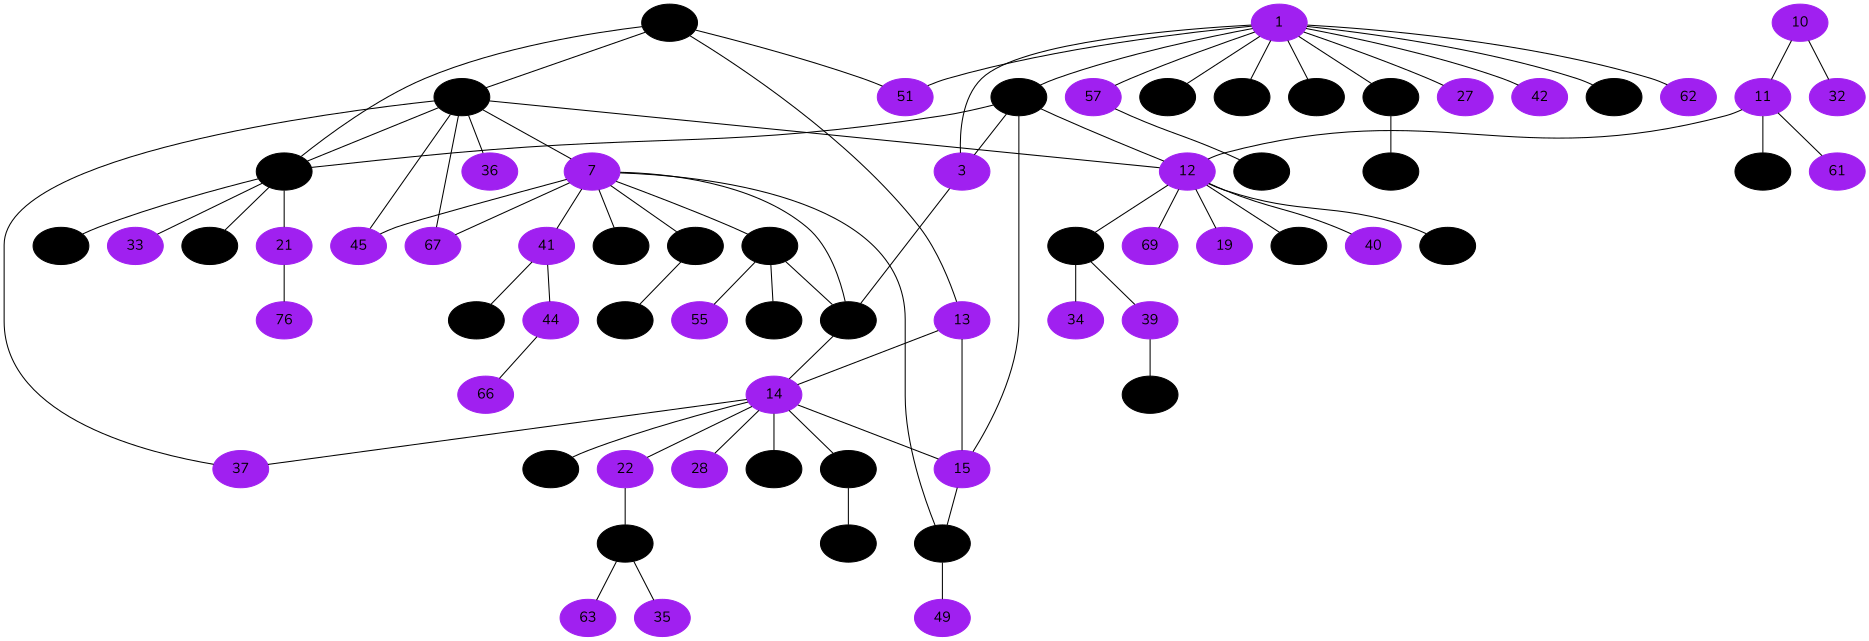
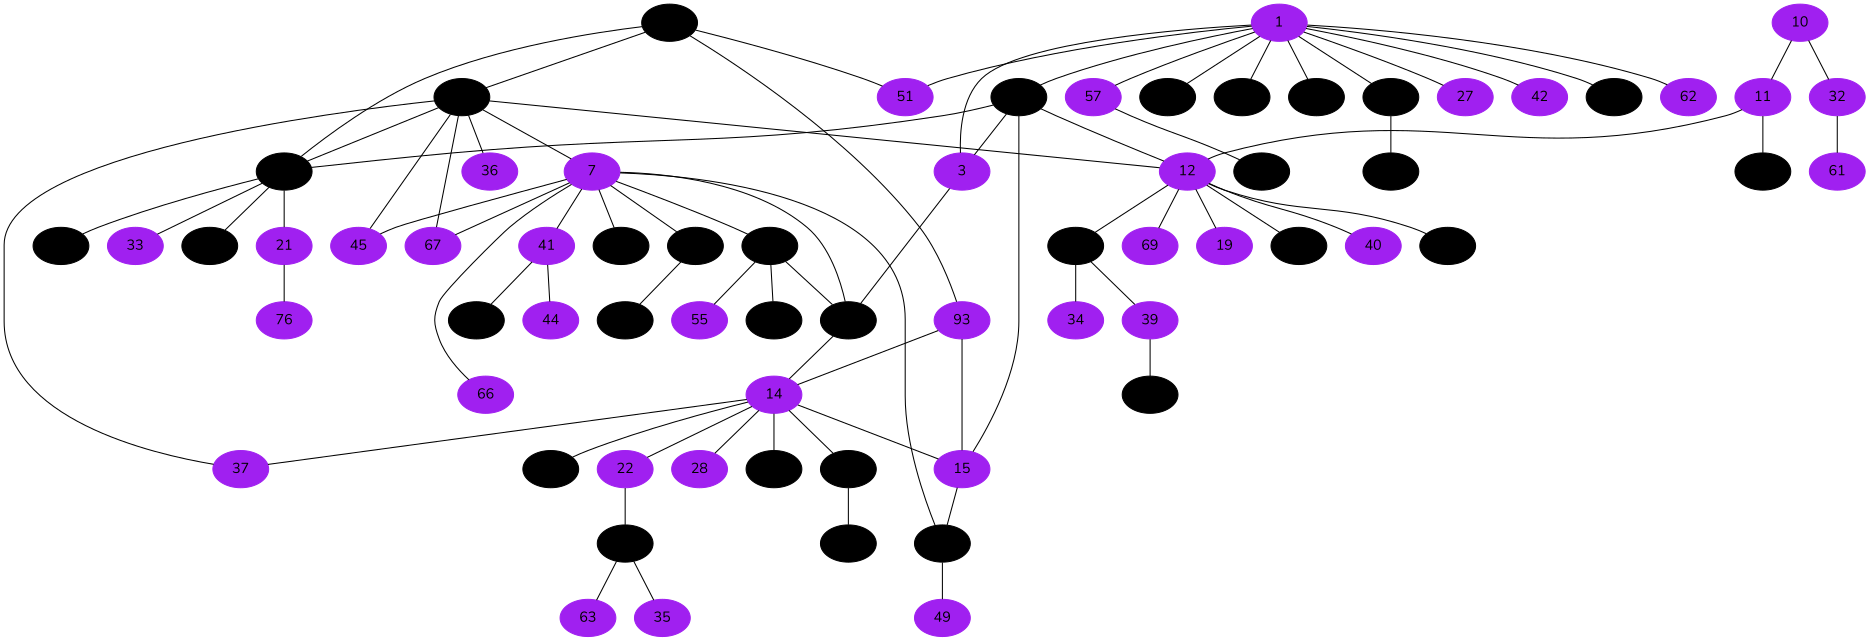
  graph {
    fontname=Nunito
    node [color=purple fontname=Nunito style=filled]
    edge [fontname=Nunito]
    2 [color=black]
    1
    3
    16 [color=black]
    17 [color=black]
    20 [color=black]
    24 [color=black]
    27
    42
    48 [color=black]
    51
    57
    62
    6 [color=black]
    12
    15
    9 [color=black]
    46 [color=black]
    68 [color=black]
    21
    33
    53 [color=black]
    58 [color=black]
    19
    25 [color=black]
    29 [color=black]
    40
    54 [color=black]
    69
    47 [color=black]
    14
    4 [color=black]
    5 [color=black]
-   13
+   13 [label=93]
    7
    36
    37
    45
    67
    8 [color=black]
    30 [color=black]
    41
    60 [color=black]
    n44 [label=76]
    18 [color=black]
    55
    11
    59 [color=black]
    43 [color=black]
    44
    52 [color=black]
    49
    22
    28
    31 [color=black]
    38 [color=black]
    65 [color=black]
    10
    32
    61
    34
    39
    23 [color=black]
    56 [color=black]
    35
    63
    50 [color=black]
    66
    2 -- 3
    2 -- 6
    2 -- 12
    2 -- 15
    1 -- 2
    1 -- 3
    1 -- 16
    1 -- 17
    1 -- 20
    1 -- 24
    1 -- 27
    1 -- 42
    1 -- 48
    1 -- 51
    1 -- 57
    1 -- 62
    3 -- 9
    16 -- 46
    57 -- 68
    6 -- 21
    6 -- 33
    6 -- 53
    6 -- 58
    12 -- 19
    12 -- 25
    12 -- 29
    12 -- 40
    12 -- 54
    12 -- 69
    15 -- 47
    9 -- 14
    21 -- n44
    25 -- 34
    25 -- 39
    47 -- 49
    14 -- 15
    14 -- 37
    14 -- 22
    14 -- 28
    14 -- 31
    14 -- 38
    14 -- 65
    4 -- 51
    4 -- 6
    4 -- 5
    4 -- 13
    5 -- 6
    5 -- 12
    5 -- 7
    5 -- 36
    5 -- 37
    5 -- 45
    5 -- 67
    13 -- 15
    13 -- 14
    7 -- 9
    7 -- 47
    7 -- 45
    7 -- 67
    7 -- 8
    7 -- 30
    7 -- 41
    7 -- 60
    8 -- 9
    8 -- 18
    8 -- 55
    30 -- 43
    41 -- 44
    41 -- 52
    11 -- 12
    11 -- 59
-   44 -- 66
+   7 -- 66
    22 -- 23
    38 -- 56
    10 -- 11
    10 -- 32
-   11 -- 61
+   32 -- 61
    39 -- 50
    23 -- 35
    23 -- 63
  }
